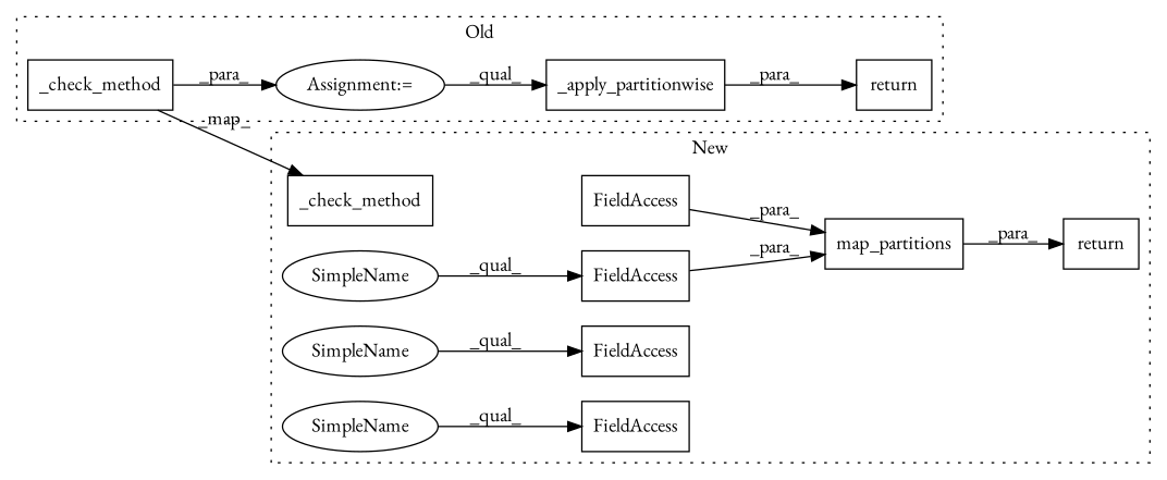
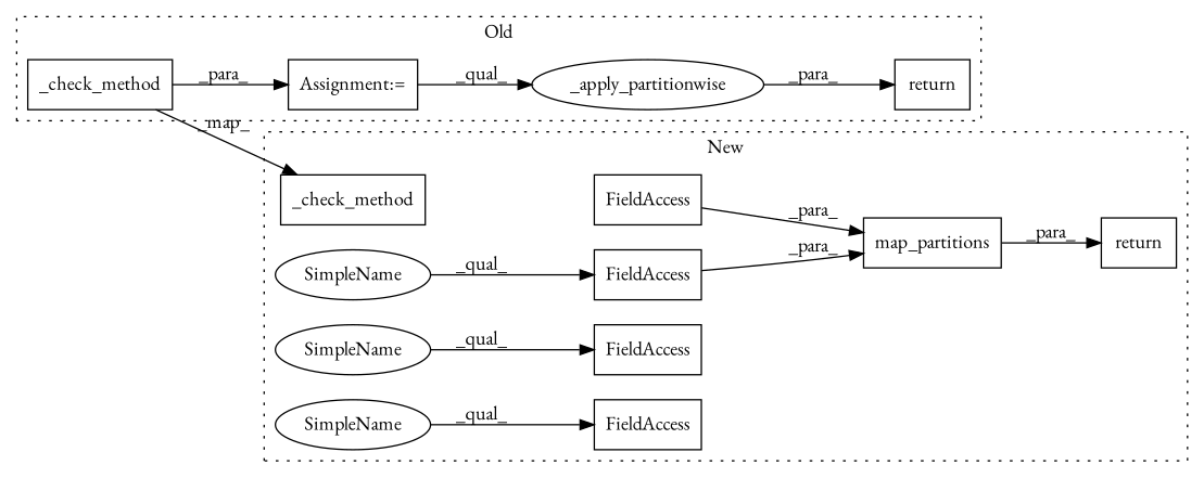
  digraph {
    fontname="EB Garamond"
    rankdir=LR
    node [a=32 fontname="EB Garamond" l=23 s=4037 shape=box]
    edge [fontname="EB Garamond"]
    n1 [a=41 l=7 label=return s=3855]
    n2 [l="14,1" label=_check_method s="3615,3644"]
-   n3 [l="21,1" label=_apply_partitionwise s="3862,3898"]
-   n4 [a=7 l=1 label="Assignment:=" s=3609 shape=ellipse]
+   n3 [l="21,1" label=_apply_partitionwise s="3862,3898" shape=ellipse]
+   n4 [a=7 l=1 label="Assignment:=" s=3609]
    n5 [l="15,1" label=map_partitions s="4007,4060"]
    n6 [a=22 label=FieldAccess]
    n7 [l="14,1" label=_check_method s="3733,3762"]
    n8 [a=22 l=14 label=FieldAccess s=4022]
    n9 [a=22 label=FieldAccess s=3848]
    n10 [a=22 label=FieldAccess s=4107]
    n11 [a=41 l=7 label=return s=3998]
    n12 [a=42 l=4 label=SimpleName shape=ellipse]
    n13 [a=42 l=4 label=SimpleName s=4107 shape=ellipse]
    n14 [a=42 l=4 label=SimpleName s=3848 shape=ellipse]
    subgraph cluster_1 {
      label=Old
      style=dotted
      n1
      n2
      n3
      n4
    }
    subgraph cluster_2 {
      label=New
      style=dotted
      n5
      n6
      n7
      n8
      n9
      n10
      n11
      n12
      n13
      n14
    }
    n2 -> n4 [label=_para_]
    n2 -> n7 [label=_map_]
    n3 -> n1 [label=_para_]
    n4 -> n3 [label=_qual_]
    n5 -> n11 [label=_para_]
    n6 -> n5 [label=_para_]
    n8 -> n5 [label=_para_]
    n12 -> n6 [label=_qual_]
    n13 -> n10 [label=_qual_]
    n14 -> n9 [label=_qual_]
  }
